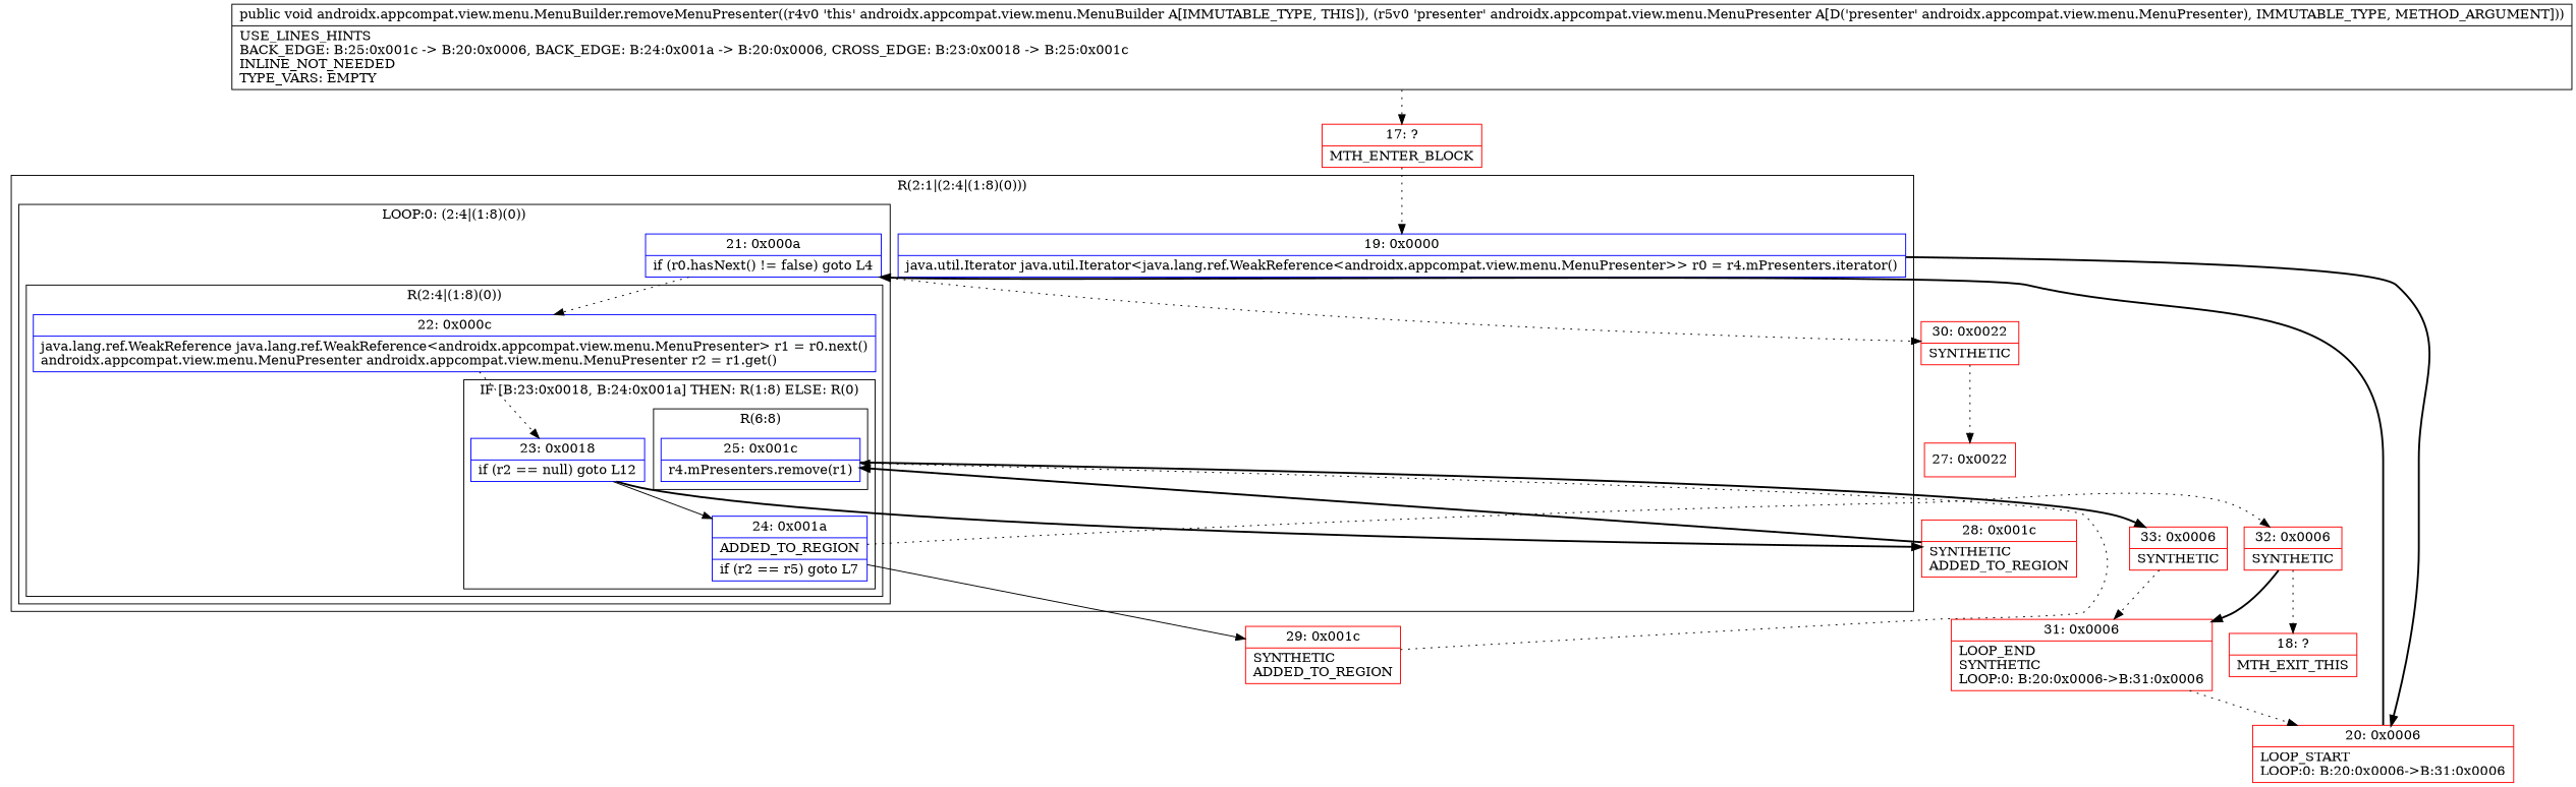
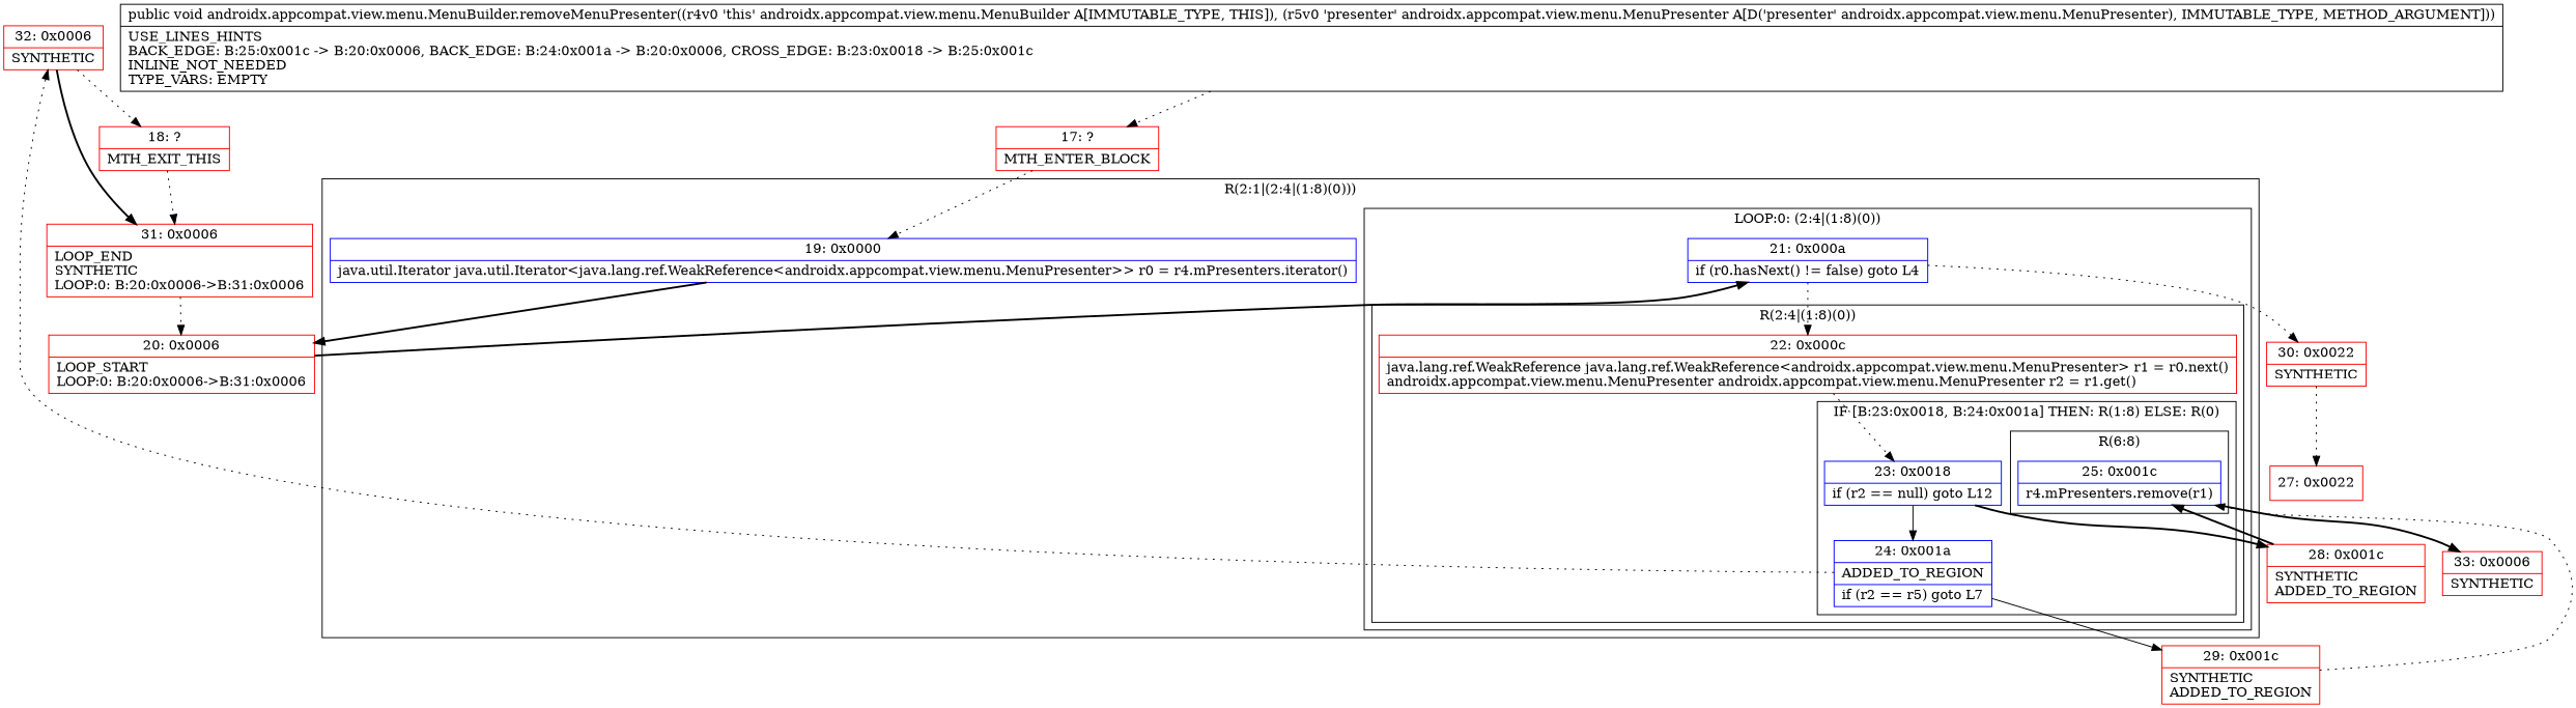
  digraph {
    fontname="DejaVu Serif"
    node [color=red fontname="DejaVu Serif" shape=record]
    edge [fontname="DejaVu Serif" style=dotted]
    n1 [color=blue label="{25\:\ 0x001c|r4.mPresenters.remove(r1)\l}"]
    n2 [color=blue label="{23\:\ 0x0018|if (r2 == null) goto L12\l}"]
    n3 [color=blue label="{24\:\ 0x001a|ADDED_TO_REGION\l|if (r2 == r5) goto L7\l}"]
-   n4 [color=blue label="{22\:\ 0x000c|java.lang.ref.WeakReference java.lang.ref.WeakReference\<androidx.appcompat.view.menu.MenuPresenter\> r1 = r0.next()\landroidx.appcompat.view.menu.MenuPresenter androidx.appcompat.view.menu.MenuPresenter r2 = r1.get()\l}"]
+   n4 [label="{22\:\ 0x000c|java.lang.ref.WeakReference java.lang.ref.WeakReference\<androidx.appcompat.view.menu.MenuPresenter\> r1 = r0.next()\landroidx.appcompat.view.menu.MenuPresenter androidx.appcompat.view.menu.MenuPresenter r2 = r1.get()\l}"]
    n5 [color=blue label="{21\:\ 0x000a|if (r0.hasNext() != false) goto L4\l}"]
    n6 [color=blue label="{19\:\ 0x0000|java.util.Iterator java.util.Iterator\<java.lang.ref.WeakReference\<androidx.appcompat.view.menu.MenuPresenter\>\> r0 = r4.mPresenters.iterator()\l}"]
    n7 [label="{33\:\ 0x0006|SYNTHETIC\l}"]
    n8 [label="{28\:\ 0x001c|SYNTHETIC\lADDED_TO_REGION\l}"]
    n9 [label="{29\:\ 0x001c|SYNTHETIC\lADDED_TO_REGION\l}"]
    n10 [label="{32\:\ 0x0006|SYNTHETIC\l}"]
    n11 [label="{30\:\ 0x0022|SYNTHETIC\l}"]
    n12 [label="{20\:\ 0x0006|LOOP_START\lLOOP:0: B:20:0x0006\-\>B:31:0x0006\l}"]
    n13 [label="{27\:\ 0x0022}"]
    n14 [label="{31\:\ 0x0006|LOOP_END\lSYNTHETIC\lLOOP:0: B:20:0x0006\-\>B:31:0x0006\l}"]
    n15 [label="{18\:\ ?|MTH_EXIT_THIS\l}"]
    n16 [label="{17\:\ ?|MTH_ENTER_BLOCK\l}"]
    n17 [label="{public void androidx.appcompat.view.menu.MenuBuilder.removeMenuPresenter((r4v0 'this' androidx.appcompat.view.menu.MenuBuilder A[IMMUTABLE_TYPE, THIS]), (r5v0 'presenter' androidx.appcompat.view.menu.MenuPresenter A[D('presenter' androidx.appcompat.view.menu.MenuPresenter), IMMUTABLE_TYPE, METHOD_ARGUMENT]))  | USE_LINES_HINTS\lBACK_EDGE: B:25:0x001c \-\> B:20:0x0006, BACK_EDGE: B:24:0x001a \-\> B:20:0x0006, CROSS_EDGE: B:23:0x0018 \-\> B:25:0x001c\lINLINE_NOT_NEEDED\lTYPE_VARS: EMPTY\l}" color=""]
    subgraph cluster_1 {
      label="R(2:1|(2:4|(1:8)(0)))"
      n6
      subgraph cluster_2 {
        label="LOOP:0: (2:4|(1:8)(0))"
        n5
        subgraph cluster_3 {
          label="R(2:4|(1:8)(0))"
          n4
          subgraph cluster_4 {
            label="IF [B:23:0x0018, B:24:0x001a] THEN: R(1:8) ELSE: R(0)"
            n2
            n3
            subgraph cluster_5 {
              label="R(6:8)"
              n1
            }
            subgraph cluster_6 {
              label="R(0)"
            }
          }
        }
      }
    }
    n1 -> n7 [style=bold]
    n2 -> n3 [style=solid]
    n2 -> n8 [style=bold]
    n3 -> n9 [style=solid]
    n3 -> n10
    n4 -> n2
    n5 -> n4
    n5 -> n11
    n6 -> n12 [style=bold]
-   n7 -> n14
+   n15 -> n14
    n8 -> n1 [style=bold]
    n9 -> n1
    n10 -> n14 [style=bold]
    n10 -> n15
    n11 -> n13
    n12 -> n5 [style=bold]
    n14 -> n12
    n16 -> n6
    n17 -> n16
  }
